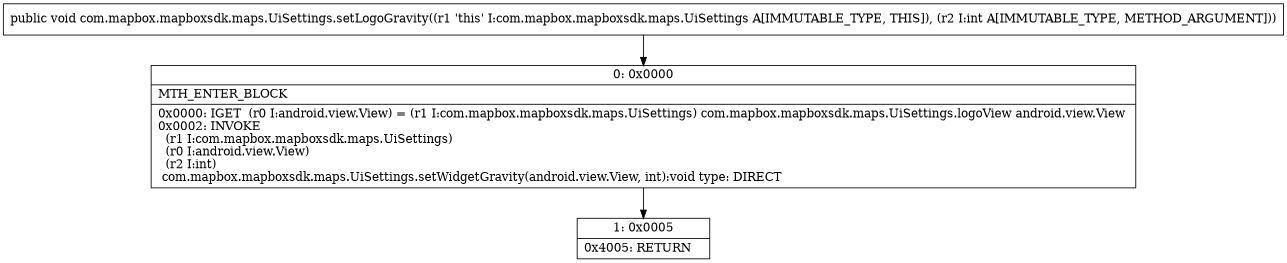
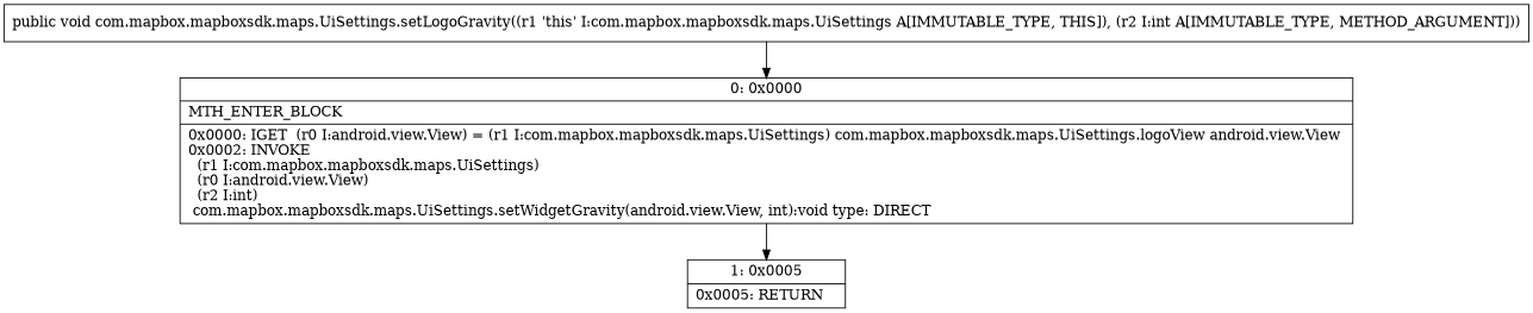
  digraph {
    node [shape=record]
    n1 [label="{0\:\ 0x0000|MTH_ENTER_BLOCK\l|0x0000: IGET  (r0 I:android.view.View) = (r1 I:com.mapbox.mapboxsdk.maps.UiSettings) com.mapbox.mapboxsdk.maps.UiSettings.logoView android.view.View \l0x0002: INVOKE  \l  (r1 I:com.mapbox.mapboxsdk.maps.UiSettings)\l  (r0 I:android.view.View)\l  (r2 I:int)\l com.mapbox.mapboxsdk.maps.UiSettings.setWidgetGravity(android.view.View, int):void type: DIRECT \l}"]
-   n2 [label="{1\:\ 0x0005|0x4005: RETURN   \l}"]
+   n2 [label="{1\:\ 0x0005|0x0005: RETURN   \l}"]
    n3 [label="{public void com.mapbox.mapboxsdk.maps.UiSettings.setLogoGravity((r1 'this' I:com.mapbox.mapboxsdk.maps.UiSettings A[IMMUTABLE_TYPE, THIS]), (r2 I:int A[IMMUTABLE_TYPE, METHOD_ARGUMENT])) }"]
    n1 -> n2
    n3 -> n1
  }
